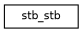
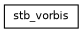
  digraph {
    rankdir=LR
-   n1 [color=black fillcolor=white fontname=Helvetica fontsize=10 height=0.2 label=stb_stb shape=record style=filled width=0.4]
+   n1 [color=black fillcolor=white fontname=Helvetica fontsize=10 height=0.2 label=stb_vorbis shape=record style=filled width=0.4]
  }
